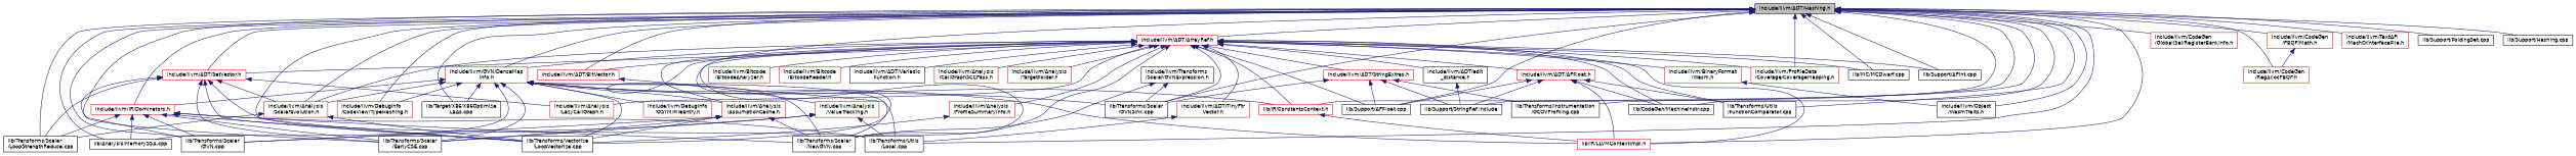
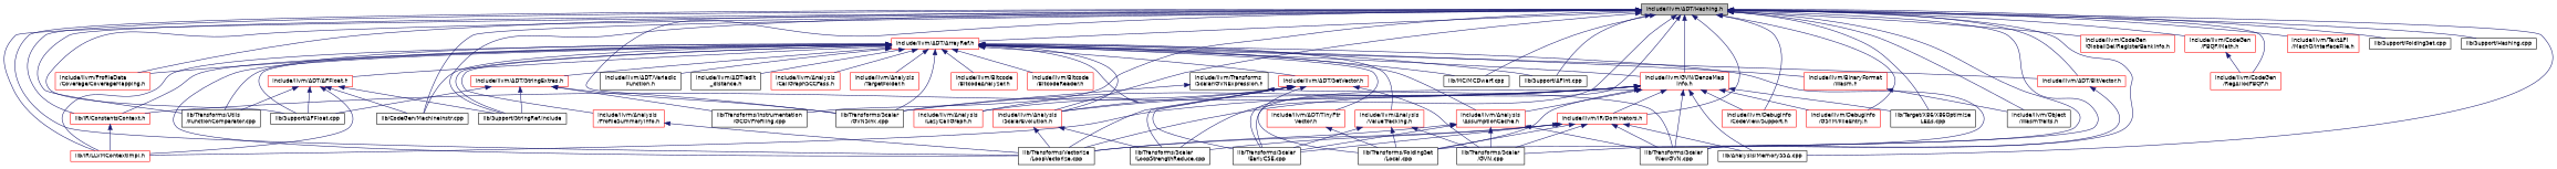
  digraph {
    node [color=red fontname=Helvetica fontsize=10 shape=box]
    edge [color=midnightblue dir=back fontname=Helvetica fontsize=10 labelfontname=Helvetica labelfontsize=10 style=solid]
    n1 [color=black fillcolor=grey75 fontcolor=black height=0.2 label="include/llvm/ADT/Hashing.h" style=filled width=0.4]
    n2 [height=0.2 label="include/llvm/ADT/ArrayRef.h" width=0.4]
    n3 [color=black height=0.2 label="lib/CodeGen/MachineInstr.cpp" width=0.4]
    n4 [height=0.2 label="lib/IR/LLVMContextImpl.h" width=0.4]
    n5 [color=black height=0.2 label="lib/Support/APFloat.cpp" width=0.4]
    n6 [color=black height=0.2 label="lib/Support/StringRef.include" width=0.4]
    n7 [color=black height=0.2 label="lib/Transforms/Utils\l/FunctionComparator.cpp" width=0.4]
    n8 [color=black height=0.2 label="lib/Transforms/Scalar\l/NewGVN.cpp" width=0.4]
    n9 [height=0.2 label="include/llvm/GVN/DenseMap\lInfo.h" width=0.4]
    n10 [color=black height=0.2 label="lib/Transforms/Scalar\l/EarlyCSE.cpp" width=0.4]
    n11 [color=black height=0.2 label="lib/Transforms/Scalar\l/GVN.cpp" width=0.4]
    n12 [color=black height=0.2 label="lib/Transforms/Vectorize\l/LoopVectorize.cpp" width=0.4]
    n13 [height=0.2 label="include/llvm/Analysis\l/ScalarEvolution.h" width=0.4]
    n14 [color=black height=0.2 label="lib/Transforms/Scalar\l/LoopStrengthReduce.cpp" width=0.4]
-   n15 [height=0.2 label="include/llvm/DebugInfo\l/CodeView/TypeHashing.h" width=0.4]
+   n15 [height=0.2 label="include/llvm/DebugInfo\l/CodeView/Support.h" width=0.4]
    n16 [height=0.2 label="include/llvm/DebugInfo\l/GSYM/FileEntry.h" width=0.4]
    n17 [height=0.2 label="include/llvm/IR/Dominators.h" width=0.4]
    n18 [color=black height=0.2 label="lib/Analysis/MemorySSA.cpp" width=0.4]
-   n19 [color=black height=0.2 label="lib/Transforms/Utils\l/Local.cpp" width=0.4]
+   n19 [color=black height=0.2 label="lib/Transforms/FoldingSet\l/Local.cpp" width=0.4]
    n20 [height=0.2 label="lib/IR/ConstantsContext.h" width=0.4]
    n21 [color=black height=0.2 label="lib/Target/X86/X86Optimize\lLEAs.cpp" width=0.4]
    n22 [color=black height=0.2 label="lib/Transforms/Scalar\l/GVNSink.cpp" width=0.4]
    n23 [color=black height=0.2 label="lib/Transforms/Instrumentation\l/GCOVProfiling.cpp" width=0.4]
    n24 [color=black height=0.2 label="include/llvm/Object\l/WasmTraits.h" width=0.4]
    n25 [height=0.2 label="include/llvm/ProfileData\l/Coverage/CoverageMapping.h" width=0.4]
    n26 [color=black height=0.2 label="lib/MC/MCDwarf.cpp" width=0.4]
    n27 [color=black height=0.2 label="lib/Support/APInt.cpp" width=0.4]
    n28 [height=0.2 label="include/llvm/CodeGen\l/GlobalISel/RegisterBankInfo.h" width=0.4]
    n29 [height=0.2 label="include/llvm/CodeGen\l/PBQP/Math.h" width=0.4]
    n30 [height=0.2 label="include/llvm/CodeGen\l/RegAllocPBQP.h" width=0.4]
    n31 [height=0.2 label="include/llvm/TextAPI\l/MachO/InterfaceFile.h" width=0.4]
    n32 [color=black height=0.2 label="lib/Support/FoldingSet.cpp" width=0.4]
    n33 [color=black height=0.2 label="lib/Support/Hashing.cpp" width=0.4]
    n34 [height=0.2 label="include/llvm/ADT/BitVector.h" width=0.4]
    n35 [height=0.2 label="include/llvm/ADT/APFloat.h" width=0.4]
    n36 [height=0.2 label="include/llvm/Analysis\l/AssumptionCache.h" width=0.4]
    n37 [height=0.2 label="include/llvm/ADT/SetVector.h" width=0.4]
    n38 [height=0.2 label="include/llvm/Analysis\l/LazyCallGraph.h" width=0.4]
    n39 [height=0.2 label="include/llvm/ADT/StringExtras.h" width=0.4]
    n40 [height=0.2 label="include/llvm/ADT/TinyPtr\lVector.h" width=0.4]
    n41 [color=black height=0.2 label="include/llvm/ADT/Variadic\lFunction.h" width=0.4]
    n42 [color=black height=0.2 label="include/llvm/ADT/edit\l_distance.h" width=0.4]
    n43 [height=0.2 label="include/llvm/Analysis\l/CallGraphSCCPass.h" width=0.4]
    n44 [height=0.2 label="include/llvm/Analysis\l/ProfileSummaryInfo.h" width=0.4]
    n45 [height=0.2 label="include/llvm/Analysis\l/TargetFolder.h" width=0.4]
    n46 [height=0.2 label="include/llvm/Analysis\l/ValueTracking.h" width=0.4]
    n47 [height=0.2 label="include/llvm/BinaryFormat\l/Wasm.h" width=0.4]
    n48 [height=0.2 label="include/llvm/Bitcode\l/BitcodeAnalyzer.h" width=0.4]
    n49 [height=0.2 label="include/llvm/Bitcode\l/BitcodeReader.h" width=0.4]
    n50 [color=black height=0.2 label="include/llvm/Transforms\l/Scalar/GVNExpression.h" width=0.4]
    n1 -> n2
    n1 -> n3
    n1 -> n4
    n1 -> n5
    n1 -> n6
    n1 -> n7
    n1 -> n8
    n1 -> n9
    n1 -> n10
    n1 -> n11
    n1 -> n12
    n1 -> n13
    n1 -> n14
    n1 -> n15
-   n1 -> n37
+   n1 -> n16
    n1 -> n17
    n1 -> n18
    n1 -> n19
    n1 -> n20
    n1 -> n21
    n1 -> n22
    n1 -> n23
    n1 -> n24
    n1 -> n25
    n1 -> n26
    n1 -> n27
    n1 -> n28
    n1 -> n29
    n1 -> n30
    n1 -> n31
    n1 -> n32
    n1 -> n33
    n1 -> n34
    n2 -> n3
    n2 -> n4
    n2 -> n5
    n2 -> n7
    n2 -> n8
    n2 -> n9
    n2 -> n12
    n2 -> n13
    n2 -> n20
    n2 -> n22
    n2 -> n25
    n2 -> n26
    n2 -> n27
    n2 -> n34
    n2 -> n35
    n2 -> n36
    n2 -> n37
    n2 -> n38
    n2 -> n39
    n2 -> n40
    n2 -> n41
    n2 -> n42
    n2 -> n43
    n2 -> n44
    n2 -> n45
    n2 -> n46
    n2 -> n47
    n2 -> n48
    n2 -> n49
    n9 -> n4
    n9 -> n8
    n9 -> n10
    n9 -> n12
    n9 -> n13
    n9 -> n15
    n9 -> n16
    n9 -> n17
    n9 -> n18
    n9 -> n19
    n9 -> n20
    n9 -> n21
    n9 -> n22
    n9 -> n36
    n13 -> n12
    n13 -> n14
    n17 -> n8
    n17 -> n10
    n17 -> n11
    n17 -> n12
    n17 -> n14
    n17 -> n18
    n17 -> n19
    n20 -> n4
    n29 -> n30
    n34 -> n8
    n35 -> n3
    n35 -> n4
    n35 -> n5
    n35 -> n6
    n35 -> n7
    n36 -> n8
    n36 -> n10
    n36 -> n11
    n36 -> n12
    n37 -> n10
    n37 -> n11
    n37 -> n12
    n37 -> n13
    n37 -> n14
    n37 -> n19
    n37 -> n38
    n39 -> n5
    n39 -> n6
    n39 -> n22
    n39 -> n23
    n40 -> n19
-   n42 -> n6
+   n2 -> n6
    n44 -> n12
    n46 -> n10
    n46 -> n11
    n46 -> n19
    n47 -> n24
    n50 -> n8
    n50 -> n22
  }
